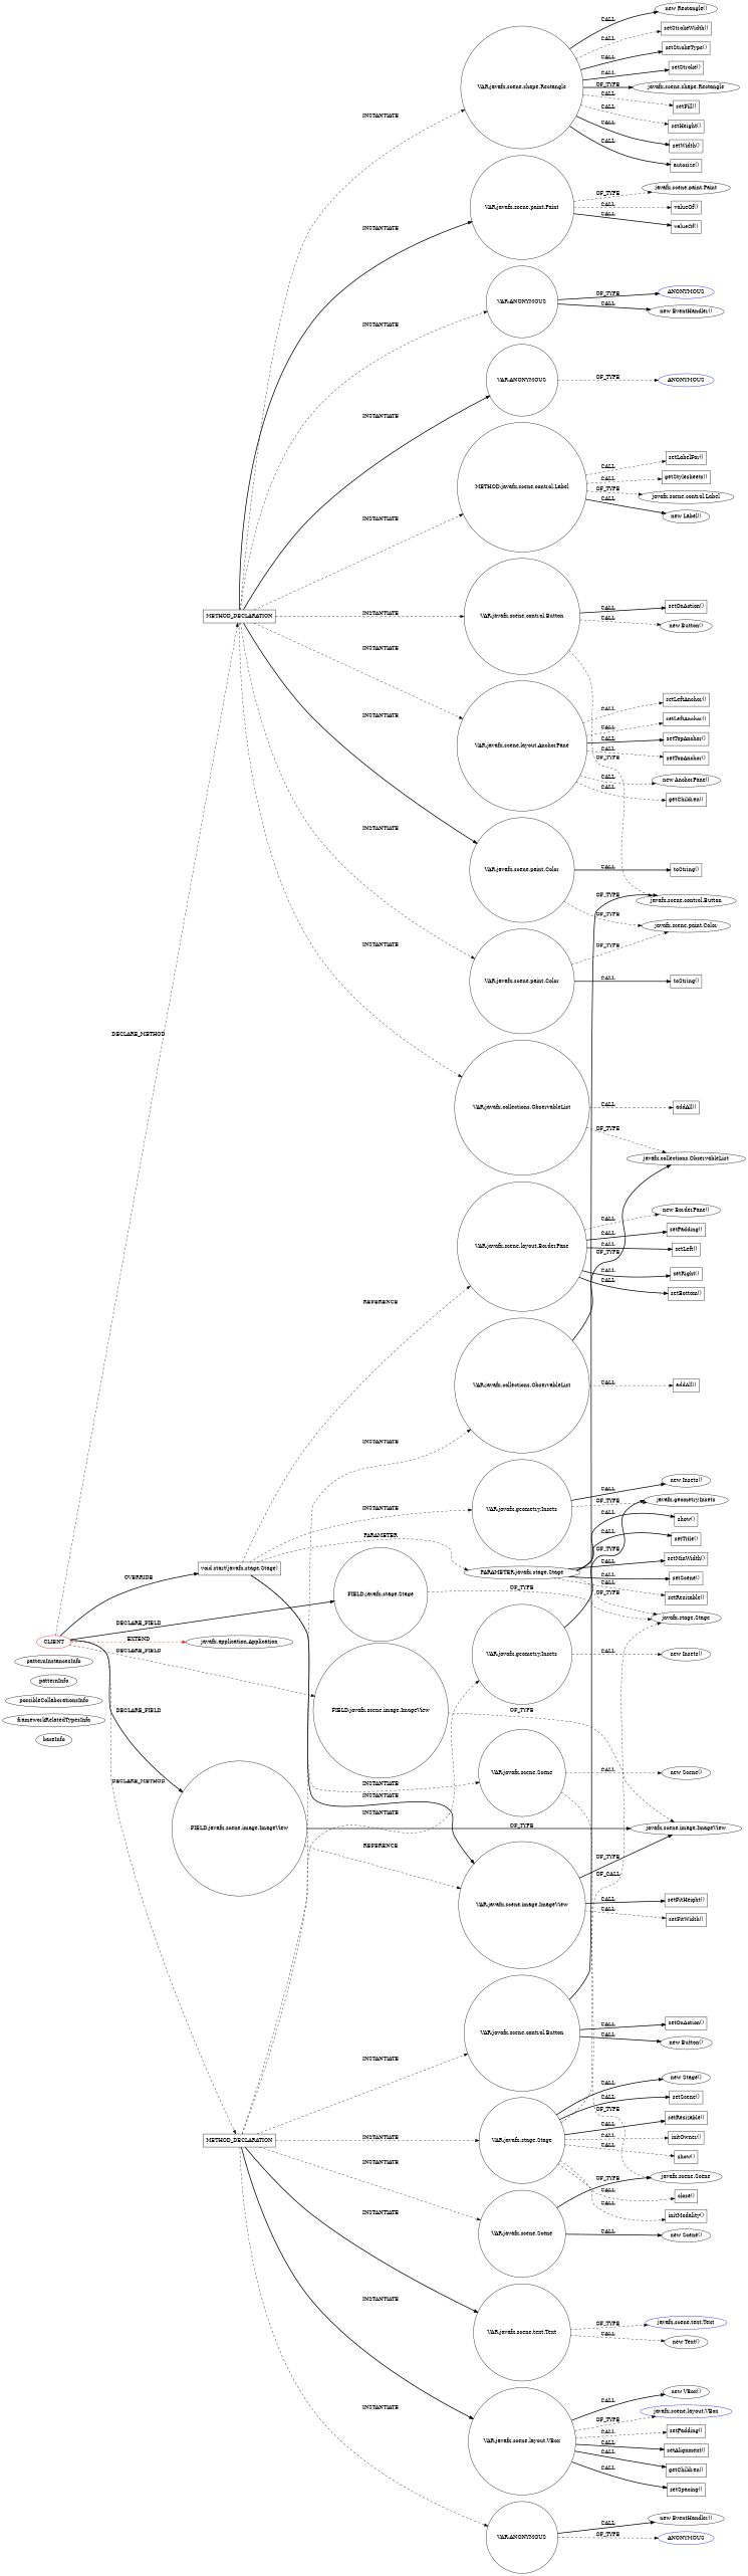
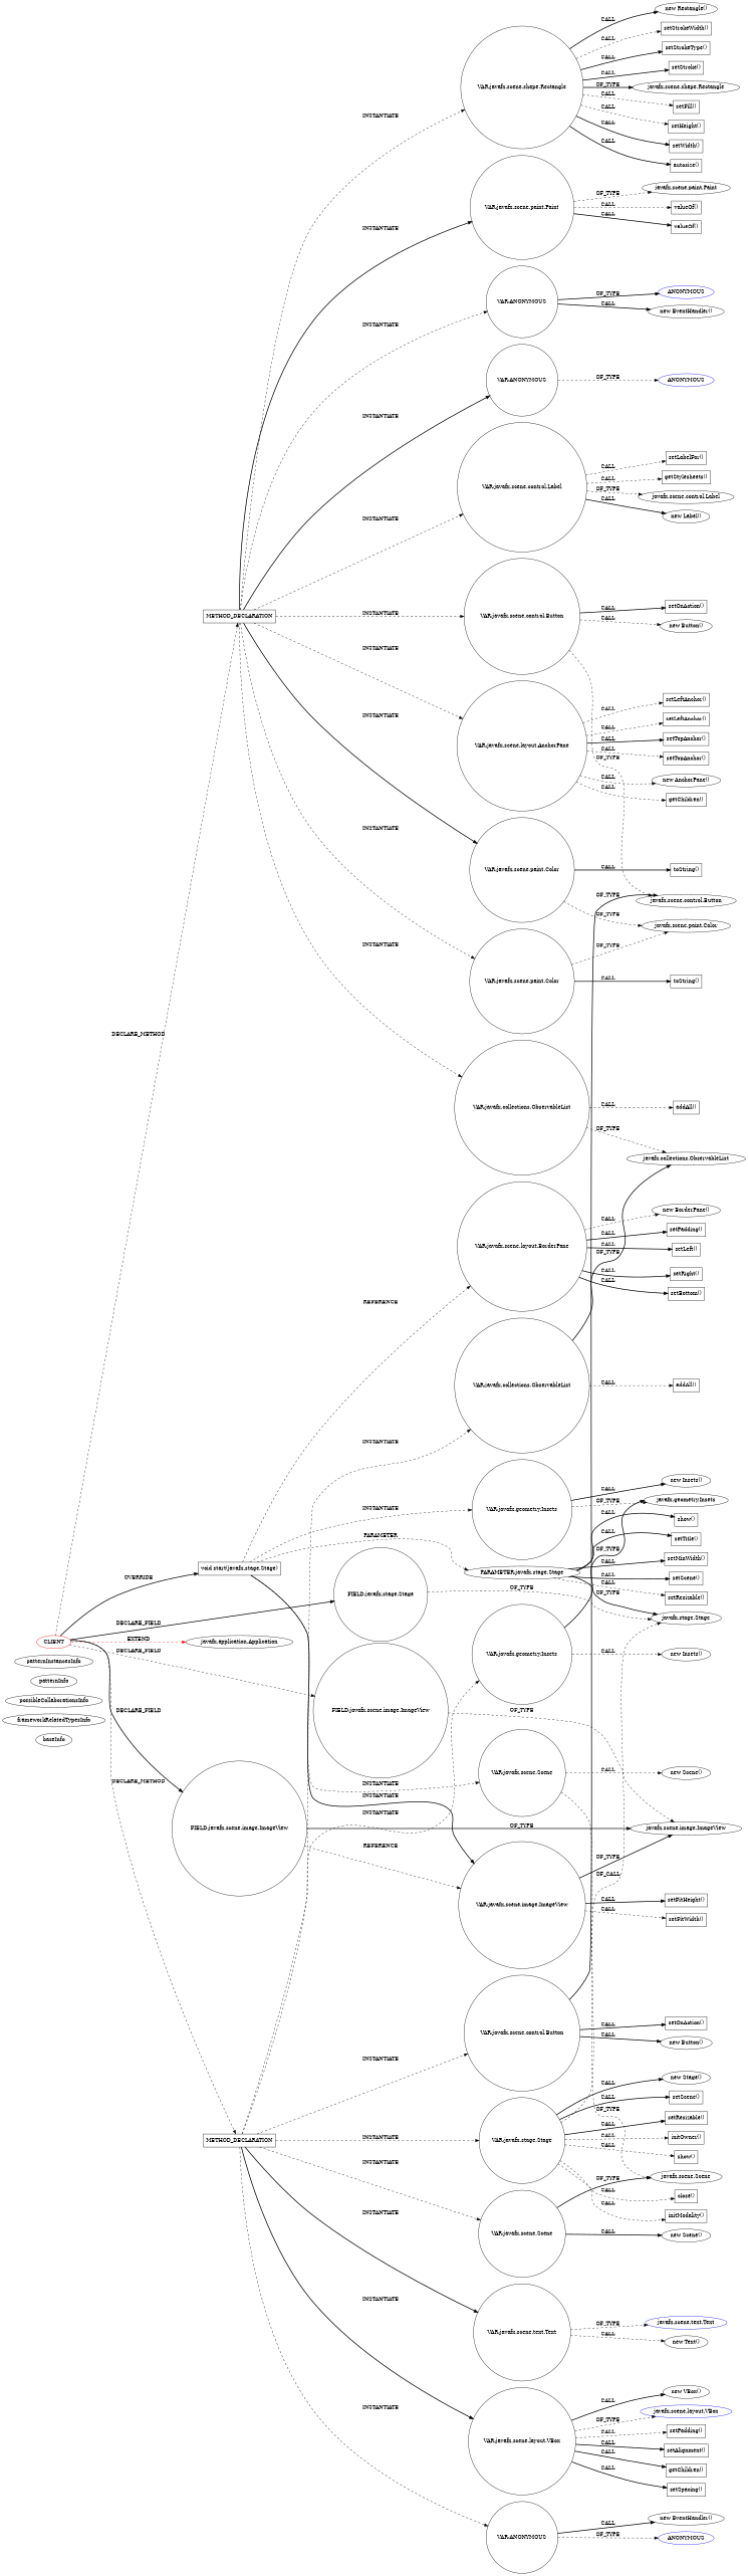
  digraph {
    rankdir=LR
    node [isFrameworkType=false vertexType=INSIDE_CALL shape=box]
    edge [style=dashed]
    baseInfo [category=pattern graphId=2973 isAnonymous=false possibleRelation=false isFrameworkType="" vertexType="" shape=""]
    frameworkRelatedTypesInfo [0="javafx.application.Application" isFrameworkType="" vertexType="" shape=""]
    possibleCollaborationsInfo [isFrameworkType="" vertexType="" shape=""]
    patternInfo [frequency=2.0 patternRootClient=0 isFrameworkType="" vertexType="" shape=""]
    patternInstancesInfo [0="Baschdl578-ColorReduction~/Baschdl578-ColorReduction/ColorReduction-master/src/main/java/edu/kit/ipd/swt1/SimpleColorReduction/UI.java~UI~149" 1="Baschdl578-ColorReduction~/Baschdl578-ColorReduction/ColorReduction-master/src/main/java/edu/kit/ipd/swt1/SimpleColorReduction/PluginUI.java~PluginUI~157" isFrameworkType="" vertexType="" shape=""]
    n6 [label="new AnchorPane()" vertexType=CONSTRUCTOR_CALL shape=""]
    n7 [label="VAR:javafx.scene.layout.AnchorPane" shape=circle vertexType=VARIABLE_EXPRESION]
    n8 [label="getChildren()"]
    n9 [label="setLeftAnchor()"]
    n10 [label="setLeftAnchor()"]
    n11 [label="setTopAnchor()"]
    n12 [label="setTopAnchor()"]
    n13 [label=METHOD_DECLARATION vertexType=CLIENT_METHOD_DECLARATION]
    n14 [label="VAR:javafx.scene.paint.Color" shape=circle vertexType=VARIABLE_EXPRESION]
    n15 [label="VAR:javafx.scene.paint.Color" shape=circle vertexType=VARIABLE_EXPRESION]
    n16 [label="VAR:javafx.scene.shape.Rectangle" shape=circle vertexType=VARIABLE_EXPRESION]
    n17 [label="VAR:javafx.scene.paint.Paint" shape=circle vertexType=VARIABLE_EXPRESION]
    n18 [label="VAR:ANONYMOUS" shape=circle vertexType=VARIABLE_EXPRESION]
    n19 [label="VAR:ANONYMOUS" shape=circle vertexType=VARIABLE_EXPRESION]
-   n20 [label="METHOD:javafx.scene.control.Label" shape=circle vertexType=VARIABLE_EXPRESION]
+   n20 [label="VAR:javafx.scene.control.Label" shape=circle vertexType=VARIABLE_EXPRESION]
    n21 [label="VAR:javafx.scene.control.Button" shape=circle vertexType=VARIABLE_EXPRESION]
    n22 [label="VAR:javafx.collections.ObservableList" shape=circle vertexType=VARIABLE_EXPRESION]
    n23 [label="javafx.scene.paint.Color" vertexType=FRAMEWORK_CLASS_TYPE shape=""]
    n24 [label="toString()"]
    n25 [label="toString()"]
    n26 [label="setStrokeWidth()"]
    n27 [label="setStrokeType()"]
    n28 [label="setStroke()"]
    n29 [label="javafx.scene.shape.Rectangle" vertexType=FRAMEWORK_CLASS_TYPE shape=""]
    n30 [label="setFill()"]
    n31 [label="setHeight()"]
    n32 [label="setWidth()"]
    n33 [label="autosize()"]
    n34 [label="new Rectangle()" vertexType=CONSTRUCTOR_CALL shape=""]
    n35 [label="valueOf()"]
    n36 [label="valueOf()"]
    n37 [label="javafx.scene.paint.Paint" vertexType=FRAMEWORK_CLASS_TYPE shape=""]
    n38 [color=blue label=ANONYMOUS vertexType=REFERENCE_ANONYMOUS_DECLARATION shape=""]
    n39 [label="new EventHandler()" vertexType=CONSTRUCTOR_CALL shape=""]
    n40 [color=blue label=ANONYMOUS vertexType=REFERENCE_ANONYMOUS_DECLARATION shape=""]
    n41 [label="javafx.scene.control.Label" vertexType=FRAMEWORK_CLASS_TYPE shape=""]
    n42 [label="new Label()" vertexType=CONSTRUCTOR_CALL shape=""]
    n43 [label="setLabelFor()"]
    n44 [label="getStylesheets()"]
    n45 [label="new Button()" vertexType=CONSTRUCTOR_CALL shape=""]
    n46 [label="javafx.scene.control.Button" vertexType=FRAMEWORK_CLASS_TYPE shape=""]
    n47 [label="setOnAction()"]
    n48 [label="javafx.collections.ObservableList" vertexType=FRAMEWORK_INTERFACE_TYPE shape=""]
    n49 [label="addAll()"]
    n50 [color=red label=CLIENT vertexType=ROOT_CLIENT_CLASS_DECLARATION shape=""]
    n51 [label="void start(javafx.stage.Stage)" vertexType=OVERRIDING_METHOD_DECLARATION]
    n52 [label="FIELD:javafx.stage.Stage" shape=circle vertexType=FIELD_DECLARATION]
    n53 [label="javafx.application.Application" vertexType=FRAMEWORK_CLASS_TYPE shape=""]
    n54 [label="FIELD:javafx.scene.image.ImageView" shape=circle vertexType=FIELD_DECLARATION]
    n55 [label="FIELD:javafx.scene.image.ImageView" shape=circle vertexType=FIELD_DECLARATION]
    n56 [label=METHOD_DECLARATION vertexType=CLIENT_METHOD_DECLARATION]
    n57 [label="VAR:javafx.scene.layout.BorderPane" shape=circle vertexType=VARIABLE_EXPRESION]
    n58 [label="PARAMETER:javafx.stage.Stage" vertexType=PARAMETER_DECLARATION shape=""]
    n59 [label="VAR:javafx.scene.image.ImageView" shape=circle vertexType=VARIABLE_EXPRESION]
    n60 [label="VAR:javafx.scene.Scene" shape=circle vertexType=VARIABLE_EXPRESION]
    n61 [label="VAR:javafx.geometry.Insets" shape=circle vertexType=VARIABLE_EXPRESION]
    n62 [label="javafx.stage.Stage" vertexType=FRAMEWORK_CLASS_TYPE shape=""]
    n63 [label="javafx.scene.image.ImageView" vertexType=FRAMEWORK_CLASS_TYPE shape=""]
    n64 [label="VAR:javafx.stage.Stage" shape=circle vertexType=VARIABLE_EXPRESION]
    n65 [label="VAR:javafx.scene.text.Text" shape=circle vertexType=VARIABLE_EXPRESION]
    n66 [label="VAR:javafx.scene.layout.VBox" shape=circle vertexType=VARIABLE_EXPRESION]
    n67 [label="VAR:ANONYMOUS" shape=circle vertexType=VARIABLE_EXPRESION]
    n68 [label="VAR:javafx.scene.Scene" shape=circle vertexType=VARIABLE_EXPRESION]
    n69 [label="VAR:javafx.scene.control.Button" shape=circle vertexType=VARIABLE_EXPRESION]
    n70 [label="VAR:javafx.geometry.Insets" shape=circle vertexType=VARIABLE_EXPRESION]
    n71 [label="VAR:javafx.collections.ObservableList" shape=circle vertexType=VARIABLE_EXPRESION]
    n72 [label="setRight()"]
    n73 [label="setBottom()"]
    n74 [label="new BorderPane()" vertexType=CONSTRUCTOR_CALL shape=""]
    n75 [label="setPadding()"]
    n76 [label="setLeft()"]
    n77 [label="show()"]
    n78 [label="setTitle()"]
    n79 [label="setMinWidth()"]
    n80 [label="setScene()"]
    n81 [label="setResizable()"]
    n82 [label="setFitHeight()"]
    n83 [label="setFitWidth()"]
    n84 [label="new Scene()" vertexType=CONSTRUCTOR_CALL shape=""]
    n85 [label="javafx.scene.Scene" vertexType=FRAMEWORK_CLASS_TYPE shape=""]
    n86 [label="new Insets()" vertexType=CONSTRUCTOR_CALL shape=""]
    n87 [label="javafx.geometry.Insets" vertexType=FRAMEWORK_CLASS_TYPE shape=""]
    n88 [label="initOwner()"]
    n89 [label="show()"]
    n90 [label="close()"]
    n91 [label="initModality()"]
    n92 [label="new Stage()" vertexType=CONSTRUCTOR_CALL shape=""]
    n93 [label="setScene()"]
    n94 [label="setResizable()"]
    n95 [label="new Text()" vertexType=CONSTRUCTOR_CALL shape=""]
    n96 [color=blue label="javafx.scene.text.Text" vertexType=FRAMEWORK_CLASS_TYPE shape=""]
    n97 [label="setAlignment()"]
    n98 [label="getChildren()"]
    n99 [label="setSpacing()"]
    n100 [label="new VBox()" vertexType=CONSTRUCTOR_CALL shape=""]
    n101 [color=blue label="javafx.scene.layout.VBox" vertexType=FRAMEWORK_CLASS_TYPE shape=""]
    n102 [label="setPadding()"]
    n103 [color=blue label=ANONYMOUS vertexType=REFERENCE_ANONYMOUS_DECLARATION shape=""]
    n104 [label="new EventHandler()" vertexType=CONSTRUCTOR_CALL shape=""]
    n105 [label="new Scene()" vertexType=CONSTRUCTOR_CALL shape=""]
    n106 [label="new Button()" vertexType=CONSTRUCTOR_CALL shape=""]
    n107 [label="setOnAction()"]
    n108 [label="new Insets()" vertexType=CONSTRUCTOR_CALL shape=""]
    n109 [label="addAll()"]
    n7 -> n6 [label=CALL]
    n7 -> n8 [label=CALL]
    n7 -> n9 [label=CALL]
    n7 -> n10 [label=CALL]
    n7 -> n11 [label=CALL style=bold]
    n7 -> n12 [label=CALL]
    n13 -> n7 [label=INSTANTIATE]
    n13 -> n14 [label=INSTANTIATE style=bold]
    n13 -> n15 [label=INSTANTIATE]
    n13 -> n16 [label=INSTANTIATE]
    n13 -> n17 [label=INSTANTIATE style=bold]
    n13 -> n18 [label=INSTANTIATE]
    n13 -> n19 [label=INSTANTIATE style=bold]
    n13 -> n20 [label=INSTANTIATE]
    n13 -> n21 [label=INSTANTIATE]
    n13 -> n22 [label=INSTANTIATE]
    n14 -> n23 [label=OF_TYPE]
    n14 -> n24 [label=CALL style=bold]
    n15 -> n23 [label=OF_TYPE]
    n15 -> n25 [label=CALL style=bold]
    n16 -> n26 [label=CALL]
    n16 -> n27 [label=CALL style=bold]
    n16 -> n28 [label=CALL style=bold]
    n16 -> n29 [label=OF_TYPE style=bold]
    n16 -> n30 [label=CALL]
    n16 -> n31 [label=CALL]
    n16 -> n32 [label=CALL style=bold]
    n16 -> n33 [label=CALL style=bold]
    n16 -> n34 [label=CALL style=bold]
    n17 -> n35 [label=CALL]
    n17 -> n36 [label=CALL style=bold]
    n17 -> n37 [label=OF_TYPE]
    n18 -> n38 [label=OF_TYPE style=bold]
    n18 -> n39 [label=CALL style=bold]
    n19 -> n40 [label=OF_TYPE]
    n20 -> n41 [label=OF_TYPE]
    n20 -> n42 [label=CALL style=bold]
    n20 -> n43 [label=CALL]
    n20 -> n44 [label=CALL]
    n21 -> n45 [label=CALL]
    n21 -> n46 [label=OF_TYPE]
    n21 -> n47 [label=CALL style=bold]
    n22 -> n48 [label=OF_TYPE]
    n22 -> n49 [label=CALL]
    n50 -> n13 [label=DECLARE_METHOD]
    n50 -> n51 [label=OVERRIDE style=bold]
    n50 -> n52 [label=DECLARE_FIELD style=bold]
    n50 -> n53 [color=red label=EXTEND]
    n50 -> n54 [label=DECLARE_FIELD]
    n50 -> n55 [label=DECLARE_FIELD style=bold]
    n50 -> n56 [label=DECLARE_METHOD]
    n51 -> n57 [label=REFERENCE]
    n51 -> n58 [label=PARAMETER]
    n51 -> n59 [label=INSTANTIATE style=bold]
    n51 -> n60 [label=INSTANTIATE]
    n51 -> n61 [label=INSTANTIATE]
    n52 -> n62 [label=OF_TYPE]
    n54 -> n63 [label=OF_TYPE]
    n55 -> n59 [label=REFERENCE]
    n55 -> n63 [label=OF_TYPE style=bold]
    n56 -> n64 [label=INSTANTIATE]
    n56 -> n65 [label=INSTANTIATE style=bold]
    n56 -> n66 [label=INSTANTIATE style=bold]
    n56 -> n67 [label=INSTANTIATE]
    n56 -> n68 [label=INSTANTIATE]
    n56 -> n69 [label=INSTANTIATE]
    n56 -> n70 [label=INSTANTIATE]
    n56 -> n71 [label=INSTANTIATE]
    n57 -> n72 [label=CALL style=bold]
    n57 -> n73 [label=CALL style=bold]
    n57 -> n74 [label=CALL]
    n57 -> n75 [label=CALL style=bold]
    n57 -> n76 [label=CALL style=bold]
-   n58 -> n62 [label=OF_TYPE]
+   n58 -> n62 [label=OF_TYPE style=bold]
    n58 -> n77 [label=CALL style=bold]
    n58 -> n78 [label=CALL style=bold]
    n58 -> n79 [label=CALL style=bold]
    n58 -> n80 [label=CALL style=bold]
    n58 -> n81 [label=CALL]
    n59 -> n63 [label=OF_TYPE style=bold]
    n59 -> n82 [label=CALL style=bold]
    n59 -> n83 [label=CALL]
    n60 -> n84 [label=CALL]
    n60 -> n85 [label=OF_TYPE]
    n61 -> n86 [label=CALL style=bold]
    n61 -> n87 [label=OF_TYPE]
    n64 -> n62 [label=OF_CALL]
    n64 -> n88 [label=CALL]
    n64 -> n89 [label=CALL]
    n64 -> n90 [label=CALL]
    n64 -> n91 [label=CALL]
    n64 -> n92 [label=CALL style=bold]
    n64 -> n93 [label=CALL style=bold]
    n64 -> n94 [label=CALL style=bold]
    n65 -> n95 [label=CALL]
    n65 -> n96 [label=OF_TYPE]
    n66 -> n97 [label=CALL style=bold]
    n66 -> n98 [label=CALL style=bold]
    n66 -> n99 [label=CALL style=bold]
    n66 -> n100 [label=CALL style=bold]
    n66 -> n101 [label=OF_TYPE]
    n66 -> n102 [label=CALL]
    n67 -> n103 [label=OF_TYPE]
    n67 -> n104 [label=CALL style=bold]
    n68 -> n85 [label=OF_TYPE style=bold]
    n68 -> n105 [label=CALL style=bold]
    n69 -> n46 [label=OF_TYPE style=bold]
    n69 -> n106 [label=CALL style=bold]
    n69 -> n107 [label=CALL style=bold]
    n70 -> n87 [label=OF_TYPE style=bold]
    n70 -> n108 [label=CALL]
    n71 -> n48 [label=OF_TYPE style=bold]
    n71 -> n109 [label=CALL]
  }
